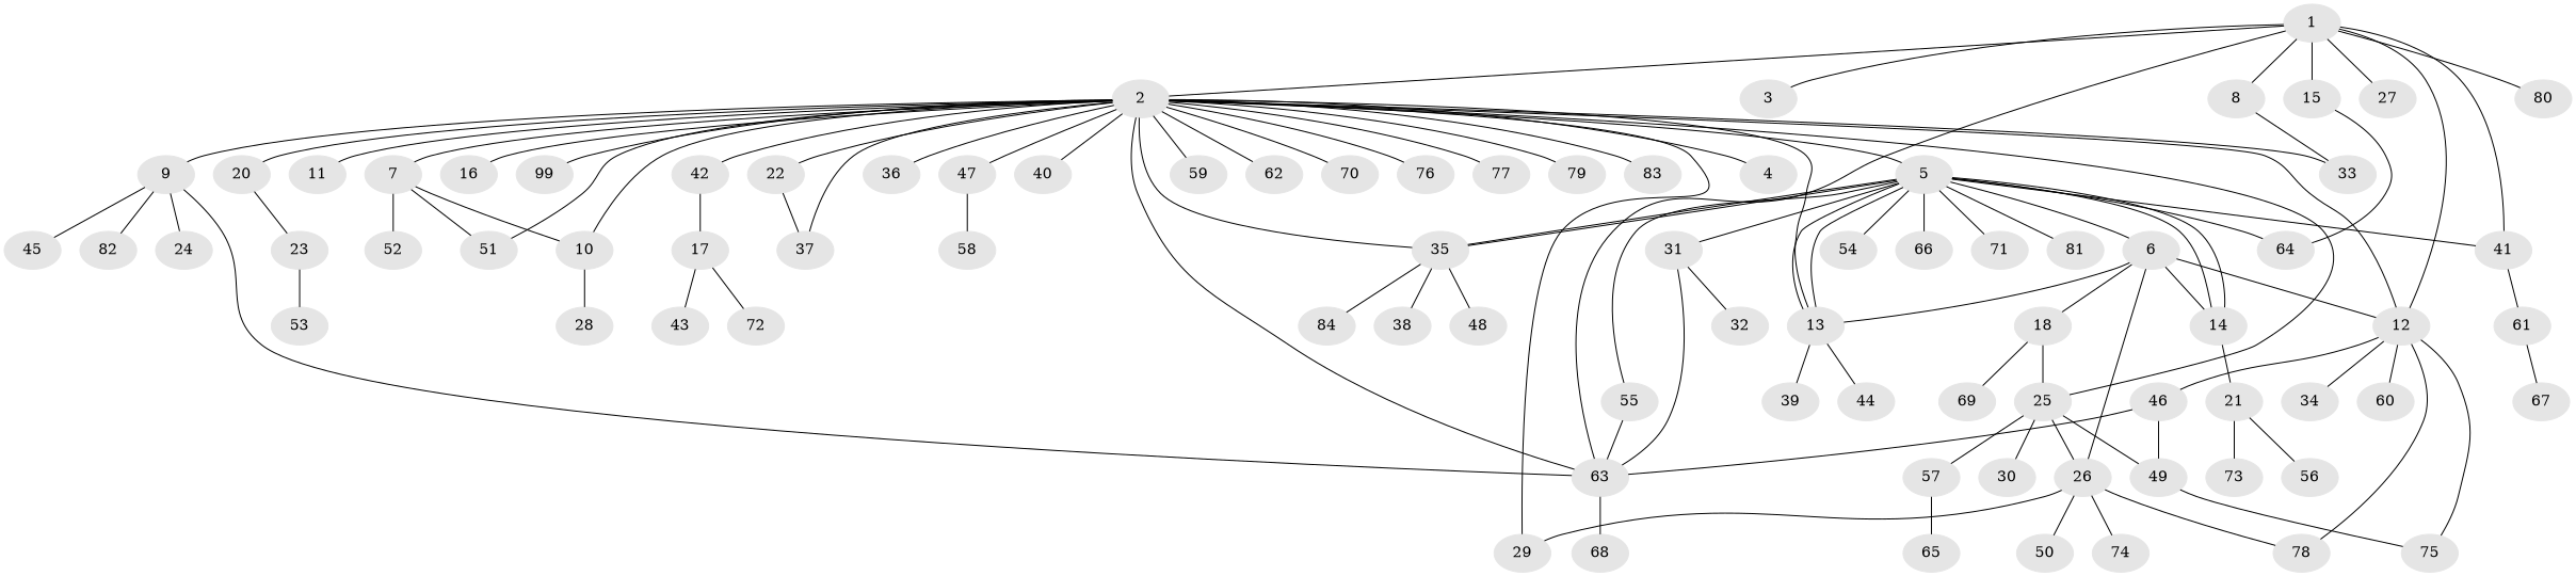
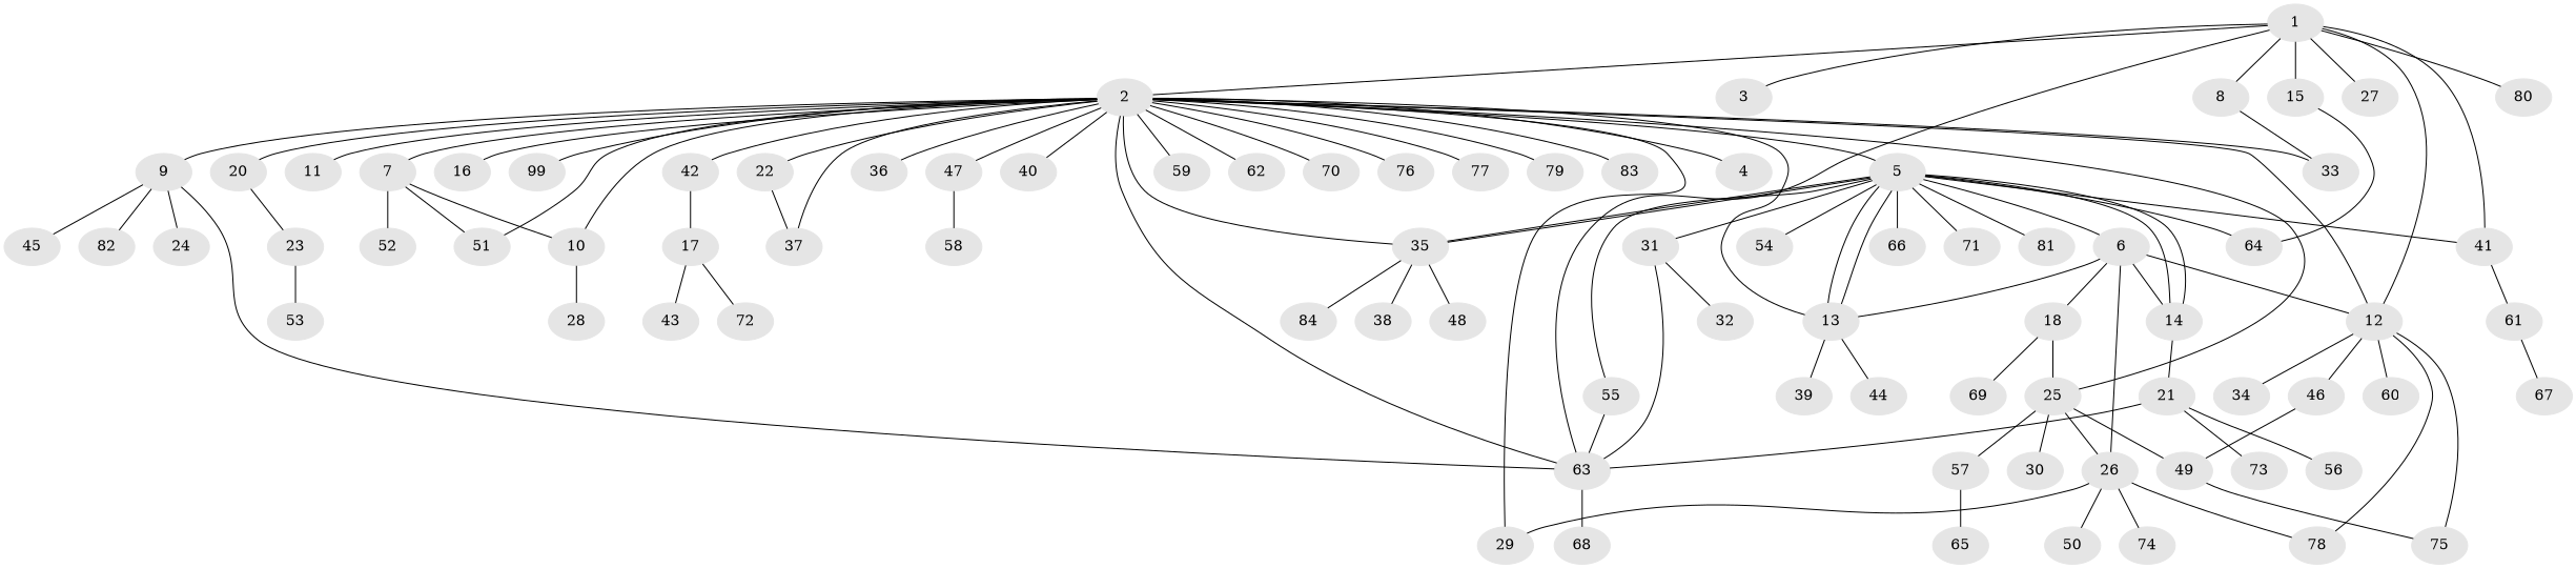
  graph {
    node [color=gray90 style=filled]
    1
    2
    3
    8
    12
    15
    27
    41
    63
    80
    4
    5
    7
    9
    10
    11
    13
    16
    n19 [label=99]
    20
    22
    25
    29
    33
    35
    36
    37
    40
    42
    47
    51
    59
    62
    70
    76
    77
    79
    83
    34
    46
    60
    75
    78
    64
    61
    68
    6
    14
    31
    54
    55
    66
    71
    81
    52
    24
    45
    82
    28
    39
    44
    17
    43
    72
    23
    26
    30
    49
    57
    38
    48
    84
    58
    18
    21
    32
    69
    50
    74
    56
    73
    53
    65
    67
    1 -- 2
    1 -- 3
    1 -- 8
    1 -- 12
    1 -- 15
    1 -- 27
    1 -- 41
    1 -- 63
    1 -- 80
    2 -- 12
    2 -- 63
    2 -- 4
    2 -- 5
    2 -- 7
    2 -- 9
    2 -- 10
    2 -- 11
    2 -- 13
    2 -- 16
    2 -- n19
    2 -- 20
    2 -- 22
    2 -- 25
    2 -- 29
    2 -- 33
    2 -- 35
    2 -- 36
    2 -- 37
    2 -- 40
    2 -- 42
    2 -- 47
    2 -- 51
    2 -- 59
    2 -- 62
    2 -- 70
    2 -- 76
    2 -- 77
    2 -- 79
    2 -- 83
    8 -- 33
    12 -- 34
    12 -- 46
    12 -- 60
    12 -- 75
    12 -- 78
    15 -- 64
    41 -- 61
    63 -- 68
    5 -- 41
    5 -- 13
    5 -- 13
    5 -- 35
    5 -- 35
    5 -- 64
    5 -- 6
    5 -- 14
    5 -- 14
    5 -- 31
    5 -- 54
    5 -- 55
    5 -- 66
    5 -- 71
    5 -- 81
    7 -- 10
    7 -- 51
    7 -- 52
    9 -- 63
    9 -- 24
    9 -- 45
    9 -- 82
    10 -- 28
    13 -- 39
    13 -- 44
    20 -- 23
    22 -- 37
    25 -- 26
    25 -- 30
    25 -- 49
    25 -- 57
    35 -- 38
    35 -- 48
    35 -- 84
    42 -- 17
    47 -- 58
-   46 -- 63
+   21 -- 63
    46 -- 49
    61 -- 67
    6 -- 12
    6 -- 13
    6 -- 14
    6 -- 26
    6 -- 18
    14 -- 21
    31 -- 63
    31 -- 32
    55 -- 63
    17 -- 43
    17 -- 72
    23 -- 53
    26 -- 29
    26 -- 78
    26 -- 50
    26 -- 74
    49 -- 75
    57 -- 65
    18 -- 25
    18 -- 69
    21 -- 56
    21 -- 73
  }
